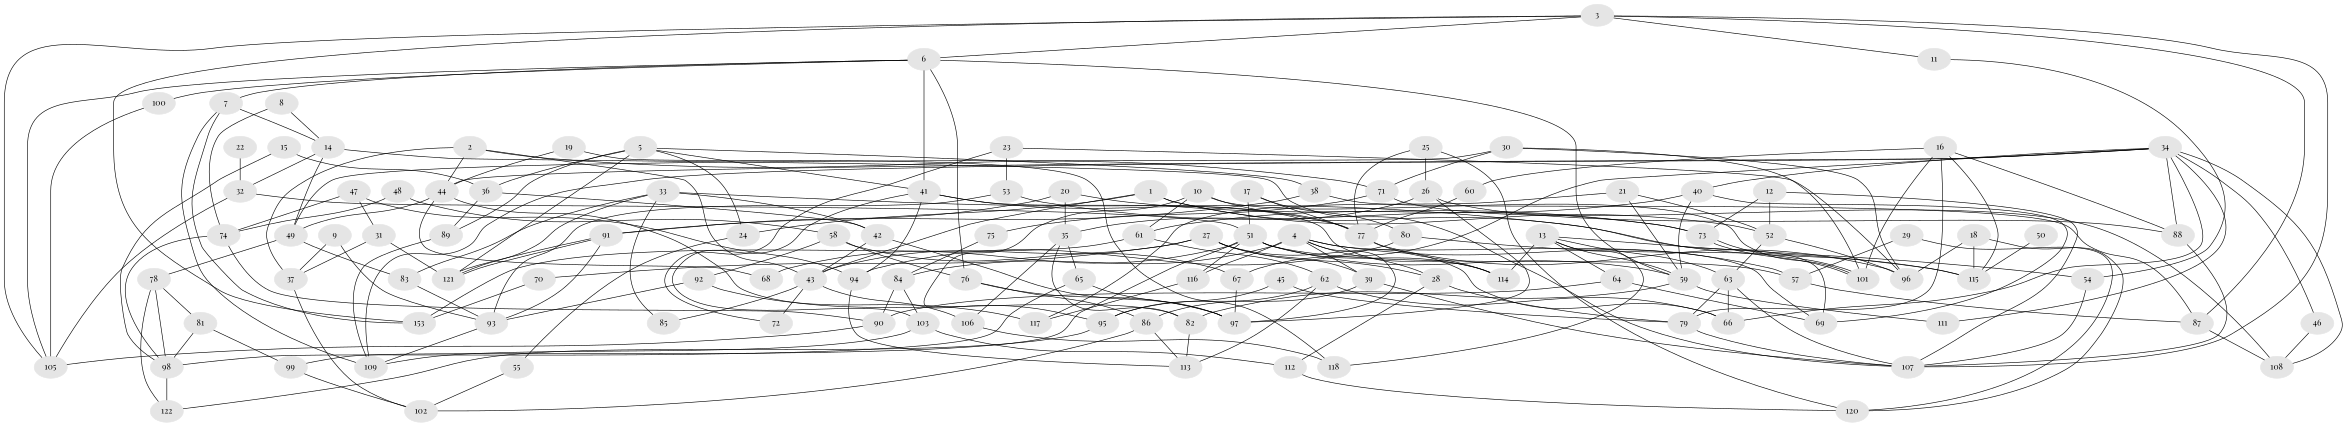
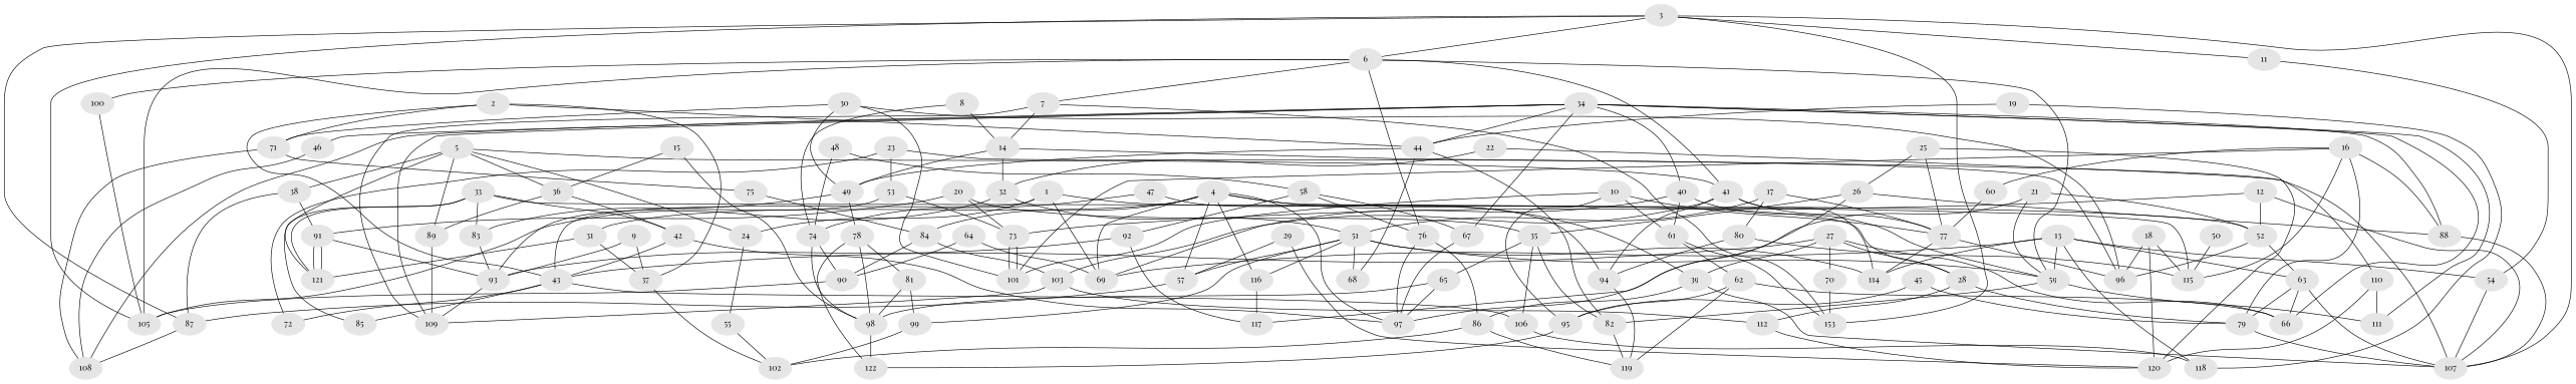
  graph {
    fontname="Playfair Display"
    node [color=gray90 fontname="Playfair Display" style=filled]
    edge [fontname="Playfair Display"]
    1
    24
    43
    52
    69
    55
    72
    85
    106
    63
    96
    2
    37
    44
    71
    102
    49
    82
    68
    108
    75
    3
    6
    11
    87
    105
    107
    n28 [label=153]
    41
    7
    59
    76
    100
    54
    4
    28
    31
    39
    57
    84
    97
    116
    79
    112
    121
    86
    103
    90
    117
    5
    36
    38
    89
    42
    91
    77
    114
    94
    109
    14
    111
    32
    8
    74
    98
    9
    93
    10
    61
    95
    101
    62
    122
    12
    73
    13
    64
    118
    66
    51
    83
    78
    15
    16
    60
    88
    115
    17
    80
    99
    18
    120
    19
    20
    35
    65
    21
    22
+   110
    23
    53
    25
    26
    27
    70
    29
    30
    33
    34
    40
    46
    67
-   119 [label=113]
+   119
    45
    47
    48
    58
    92
    81
    50
    1 -- 24
    1 -- 43
    1 -- 52
    1 -- 69
    24 -- 55
    43 -- 72
    43 -- 85
    43 -- 106
    52 -- 63
    52 -- 96
    55 -- 102
    106 -- 118
    63 -- 107
    63 -- 79
    63 -- 66
    2 -- 43
    2 -- 37
    2 -- 44
    2 -- 71
    37 -- 102
    44 -- 49
    44 -- 82
    44 -- 68
    71 -- 108
    71 -- 75
    49 -- 83
    49 -- 78
    82 -- 119
    75 -- 84
    3 -- 6
    3 -- 11
    3 -- 87
    3 -- 105
    3 -- 107
    3 -- n28
    6 -- 105
    6 -- 41
    6 -- 7
    6 -- 59
    6 -- 76
    6 -- 100
    11 -- 54
    87 -- 108
    41 -- 103
    41 -- 77
    41 -- 114
    41 -- 94
    7 -- n28
    7 -- 109
    7 -- 14
    59 -- 82
    59 -- 111
    76 -- 97
    76 -- 86
    100 -- 105
    54 -- 107
    4 -- 69
    4 -- 28
-   47 -- 31
+   4 -- 31
    4 -- 39
    4 -- 57
    4 -- 84
    4 -- 97
    4 -- 116
    28 -- 79
    28 -- 112
    31 -- 37
    31 -- 121
    39 -- 107
    39 -- 86
    57 -- 87
    84 -- 103
    84 -- 90
    116 -- 117
    79 -- 107
    112 -- 120
    86 -- 102
    86 -- 119
    103 -- 112
    103 -- 109
    90 -- 105
    5 -- 24
    5 -- 41
    5 -- 121
    5 -- 36
    5 -- 38
    5 -- 89
    36 -- 89
    36 -- 42
    38 -- 87
    38 -- 91
    89 -- 109
    42 -- 43
    42 -- 97
    91 -- 121
    91 -- 121
    91 -- 93
    77 -- 96
    77 -- 114
    94 -- 119
    14 -- 49
    14 -- 107
    14 -- 32
    32 -- 105
    32 -- 51
    8 -- 14
    8 -- 74
    74 -- 90
    74 -- 98
    98 -- 122
    9 -- 37
    9 -- 93
    93 -- 109
    10 -- 77
    10 -- 61
    10 -- 95
    10 -- 101
    61 -- n28
    61 -- 62
    95 -- 122
    62 -- 95
    62 -- 66
    62 -- 119
    12 -- 52
    12 -- 107
    12 -- 73
    73 -- 101
    73 -- 101
    13 -- 63
    13 -- 59
    13 -- 54
    13 -- 114
-   13 -- 64
+   13 -- 69
    13 -- 118
    64 -- 69
    64 -- 90
    51 -- 68
    51 -- 59
    51 -- 57
    51 -- 116
    51 -- 114
    51 -- 99
    83 -- 93
    78 -- 98
    78 -- 122
    78 -- 81
    15 -- 36
    15 -- 98
    16 -- 79
    16 -- 101
    16 -- 60
    16 -- 88
    16 -- 115
    60 -- 77
    88 -- 107
    17 -- 77
    17 -- 51
    17 -- 80
    80 -- 94
    80 -- 115
    99 -- 102
    18 -- 96
    18 -- 115
    18 -- 120
    19 -- 44
    19 -- 118
    20 -- 91
    20 -- 73
    20 -- 35
    35 -- 106
    35 -- 82
    35 -- 65
    65 -- 97
    65 -- 98
    21 -- 52
    21 -- 59
    21 -- 117
    22 -- 32
+   22 -- 110
+   110 -- 111
+   110 -- 120
    23 -- 72
    23 -- 96
    23 -- 53
    53 -- 93
    53 -- 73
    25 -- 77
    25 -- 120
    25 -- 26
    26 -- 97
    26 -- 88
    26 -- 35
    27 -- 43
    27 -- 28
    27 -- 39
    27 -- 66
    27 -- 70
    70 -- n28
    29 -- 57
    29 -- 120
    30 -- 96
    30 -- 71
    30 -- 49
    30 -- 101
    33 -- 85
    33 -- 121
    33 -- 42
    33 -- 83
    33 -- 115
    34 -- 44
    34 -- 108
    34 -- 109
    34 -- 111
    34 -- 66
    34 -- 88
    34 -- 40
    34 -- 46
    34 -- 67
    40 -- 69
    40 -- 59
    40 -- 61
    46 -- 108
    67 -- 97
    45 -- 79
    45 -- 95
    47 -- 94
    47 -- 74
    48 -- 74
    48 -- 58
    58 -- 76
    58 -- 67
    58 -- 92
    92 -- 117
    92 -- 93
    81 -- 98
    81 -- 99
    50 -- 115
  }
